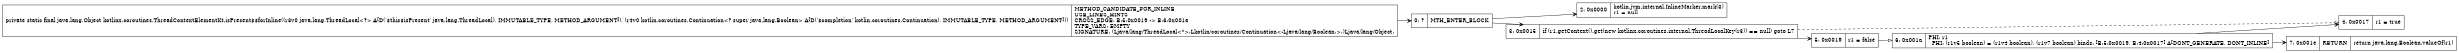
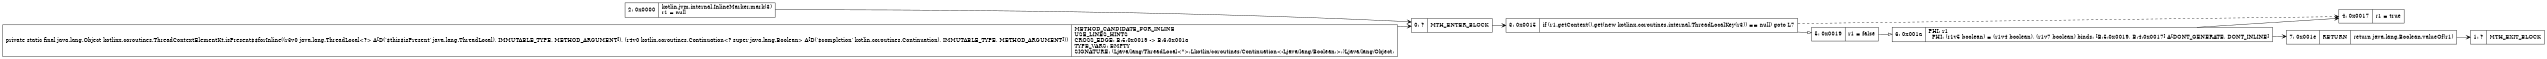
  digraph {
    rankdir=LR
    node [shape=record]
    edge [arrowhead=vee]
    n1 [label="{0\:\ ?|MTH_ENTER_BLOCK\l}"]
    n2 [label="{2\:\ 0x0000|kotlin.jvm.internal.InlineMarker.mark(3)\lr1 = null\l}"]
    n3 [label="{3\:\ 0x0015|if (r1.getContext().get(new kotlinx.coroutines.internal.ThreadLocalKey(r3)) == null) goto L7\l}"]
    n4 [label="{4\:\ 0x0017|r1 = true\l}"]
    n5 [label="{5\:\ 0x0019|r1 = false\l}"]
    n6 [label="{6\:\ 0x001a|PHI: r1 \l  PHI: (r1v5 boolean) = (r1v4 boolean), (r1v7 boolean) binds: [B:5:0x0019, B:4:0x0017] A[DONT_GENERATE, DONT_INLINE]\l}"]
    n7 [label="{7\:\ 0x001e|RETURN\l|return java.lang.Boolean.valueOf(r1)\l}"]
+   n8 [label="{1\:\ ?|MTH_EXIT_BLOCK\l}"]
    n9 [label="{private static final java.lang.Object kotlinx.coroutines.ThreadContextElementKt.isPresent$$forInline((r3v0 java.lang.ThreadLocal\<?\> A[D('$this$isPresent' java.lang.ThreadLocal), IMMUTABLE_TYPE, METHOD_ARGUMENT]), (r4v0 kotlin.coroutines.Continuation\<? super java.lang.Boolean\> A[D('$completion' kotlin.coroutines.Continuation), IMMUTABLE_TYPE, METHOD_ARGUMENT]))  | METHOD_CANDIDATE_FOR_INLINE\lUSE_LINES_HINTS\lCROSS_EDGE: B:5:0x0019 \-\> B:6:0x001a\lTYPE_VARS: EMPTY\lSIGNATURE: (Ljava\/lang\/ThreadLocal\<*\>;Lkotlin\/coroutines\/Continuation\<\-Ljava\/lang\/Boolean;\>;)Ljava\/lang\/Object;\l}"]
-   n1 -> n2
+   n2 -> n1
    n1 -> n3
-   n3 -> n4 [arrowhead=onormal style=dashed]
-   n3 -> n5
+   n3 -> n4 [style=dashed]
+   n3 -> n5 [arrowhead=onormal]
    n5 -> n6 [arrowhead=onormal]
    n6 -> n4
    n6 -> n7
+   n7 -> n8
    n9 -> n1
  }
